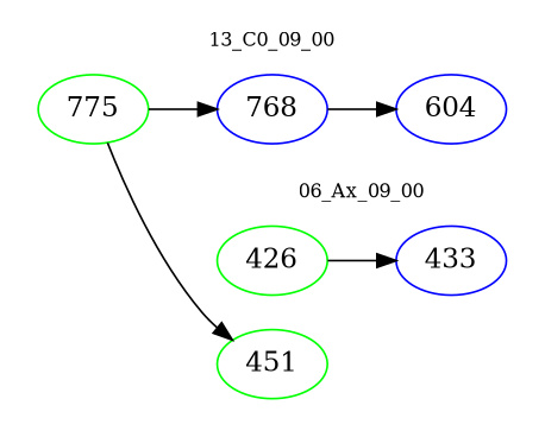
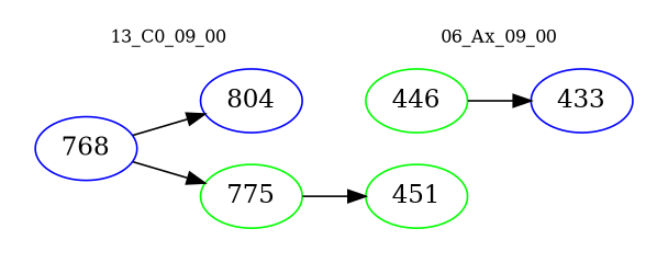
  digraph {
    rankdir=LR
    node [color=green]
    edge [color=black]
-   n1 [label=426]
+   n1 [label=446]
    n2 [color=blue label=433]
    n3 [label=451]
    n4 [label=775]
    n5 [color=blue label=768]
-   n6 [color=blue label=604]
+   n6 [color=blue label=804]
    subgraph cluster_1 {
      color=white
      fontsize=10
      label="06_Ax_09_00"
      n1
      n2
      n3
    }
    subgraph cluster_2 {
      color=white
      fontsize=10
      label="13_C0_09_00"
      n4
      n5
      n6
    }
    n1 -> n2
    n4 -> n3
-   n4 -> n5
+   n5 -> n4
    n5 -> n6
  }
